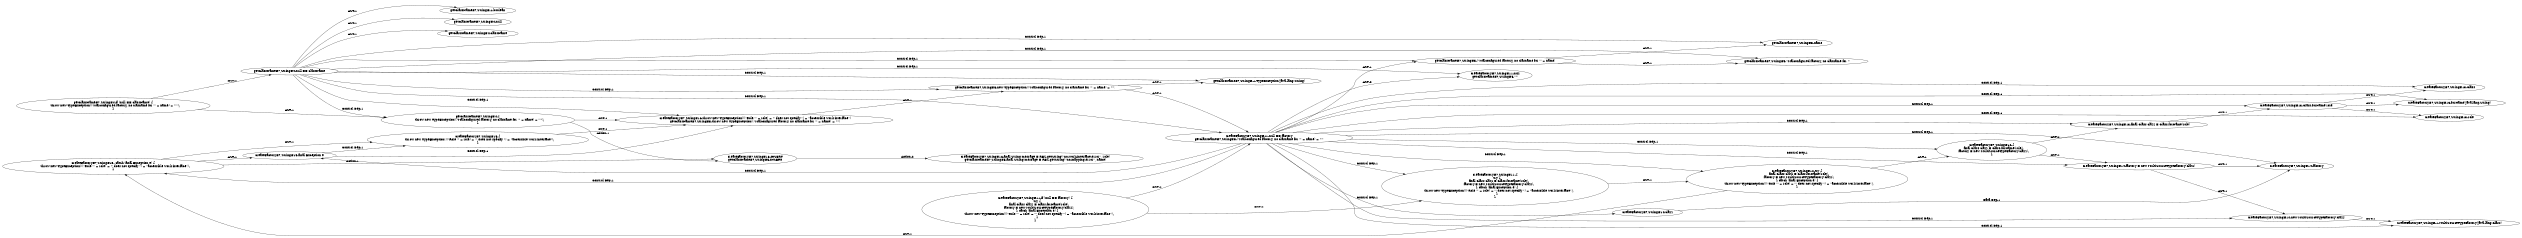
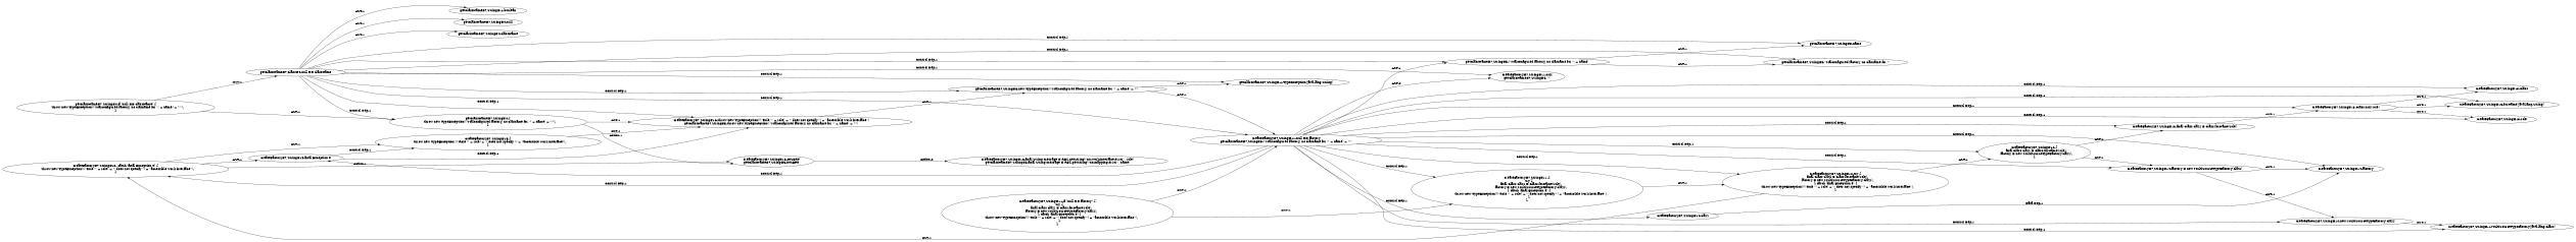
  digraph {
    rankdir=LR
    node [shape=ellipse]
    n1 [label="createFactory#?,String#16:INSERT\ngetClassName#?,String#5:INSERT"]
    n2 [label="createFactory#?,String#16:final String message = REZ.getString(\"no-work-interface.error\", role)\ngetClassName#?,String#5:final String message = REZ.getString(\"no-mapping.error\", name)"]
    n3 [label="createFactory#?,String#15: catch (final Exception e) \{\n    throw new TypeException(((\"Role '\" + role) + \"' does not specify \") + \"accessible work interface\");\n\}"]
    n4 [label="createFactory#?,String#15:final Exception e"]
    n5 [label="createFactory#?,String#15:\{\n    throw new TypeException(((\"Role '\" + role) + \"' does not specify \") + \"accessible work interface\");\n\}"]
    n6 [label="createFactory#?,String#16:throw new TypeException(((\"Role '\" + role) + \"' does not specify \") + \"accessible work interface\")\ngetClassName#?,String#5:throw new TypeException((\"Malconfigured factory, no clasname for '\" + name) + \"'\")"]
    n7 [label="createFactory#?,String#11:null == factory\ngetClassName#?,String#5:(\"Malconfigured factory, no clasname for '\" + name) + \"'\""]
    n8 [label="createFactory#?,String#11:null\ngetClassName#?,String#5:\"'\""]
    n9 [label="createFactory#?,String#11:\{\n    try \{\n        final Class clazz = Class.forName(role);\n        factory = new MultiSourceTypeFactory(clazz);\n    \} catch (final Exception e) \{\n        throw new TypeException(((\"Role '\" + role) + \"' does not specify \") + \"accessible work interface\");\n    \}\n\}"]
    n10 [label="createFactory#?,String#12:try \{\n    final Class clazz = Class.forName(role);\n    factory = new MultiSourceTypeFactory(clazz);\n\} catch (final Exception e) \{\n    throw new TypeException(((\"Role '\" + role) + \"' does not specify \") + \"accessible work interface\");\n\}"]
    n11 [label="createFactory#?,String#12:\{\n    final Class clazz = Class.forName(role);\n    factory = new MultiSourceTypeFactory(clazz);\n\}"]
    n12 [label="createFactory#?,String#13:final Class clazz = Class.forName(role)"]
-   n13 [label="createFactory#?,String#13:Class.forName(role)"]
+   n13 [label="createFactory#?,String#13:Class.null(role)"]
    n14 [label="createFactory#?,String#13:forName(java.lang.String)"]
    n15 [label="createFactory#?,String#13:Class"]
    n16 [label="createFactory#?,String#13:role"]
    n17 [label="createFactory#?,String#14:factory = new MultiSourceTypeFactory(clazz)"]
    n18 [label="createFactory#?,String#14:factory"]
    n19 [label="createFactory#?,String#14:new MultiSourceTypeFactory(clazz)"]
    n20 [label="createFactory#?,String#-1:MultiSourceTypeFactory(java.lang.Class)"]
    n21 [label="createFactory#?,String#14:clazz"]
    n22 [label="getClassName#?,String#5:(\"Malconfigured factory, no clasname for '\" + name)"]
    n23 [label="getClassName#?,String#5:name"]
    n24 [label="getClassName#?,String#5:\"Malconfigured factory, no clasname for '\""]
    n25 [label="createFactory#?,String#11:if (null == factory) \{\n    try \{\n        final Class clazz = Class.forName(role);\n        factory = new MultiSourceTypeFactory(clazz);\n    \} catch (final Exception e) \{\n        throw new TypeException(((\"Role '\" + role) + \"' does not specify \") + \"accessible work interface\");\n    \}\n\}"]
    n26 [label="getClassName#?,String#5:new TypeException((\"Malconfigured factory, no clasname for '\" + name) + \"'\")"]
    n27 [label="getClassName#?,String#-1:TypeException(java.lang.String)"]
    n28 [label="getClassName#?,String#4:\{\n    throw new TypeException((\"Malconfigured factory, no clasname for '\" + name) + \"'\");\n\}"]
    n29 [label="getClassName#?,String#-1:boolean"]
    n30 [label="getClassName#?,String#4:null"]
-   n31 [label="getClassName#?,String#4:null == className"]
+   n31 [label="getClassName#?,Class#4:null == className"]
    n32 [label="getClassName#?,String#4:className"]
    n33 [label="getClassName#?,String#4:if (null == className) \{\n    throw new TypeException((\"Malconfigured factory, no clasname for '\" + name) + \"'\");\n\}"]
    n1 -> n2 [label="Action:2"]
    n3 -> n1 [label="Action:1"]
    n3 -> n4 [label="AST:1"]
    n3 -> n5 [label="AST:1"]
    n4 -> n5 [label="Control Dep:1"]
    n4 -> n6 [label="Control Dep:1"]
    n5 -> n6 [label="AST:1"]
    n6 -> n26 [label="AST:1"]
    n7 -> n3 [label="Control Dep:1"]
    n7 -> n4 [label="Control Dep:1"]
    n7 -> n8 [label="AST:2"]
    n7 -> n9 [label="Control Dep:1"]
    n7 -> n10 [label="Control Dep:1"]
    n7 -> n11 [label="Control Dep:1"]
    n7 -> n12 [label="Control Dep:1"]
    n7 -> n13 [label="Control Dep:1"]
    n7 -> n14 [label="Control Dep:1"]
    n7 -> n15 [label="Control Dep:1"]
    n7 -> n16 [label="Control Dep:1"]
    n7 -> n17 [label="Control Dep:1"]
    n7 -> n18 [label="Control Dep:1"]
    n7 -> n19 [label="Control Dep:1"]
    n7 -> n20 [label="Control Dep:1"]
    n7 -> n21 [label="Control Dep:1"]
    n7 -> n22 [label="AST:1"]
    n9 -> n10 [label="AST:1"]
    n10 -> n3 [label="AST:1"]
    n10 -> n11 [label="AST:1"]
    n11 -> n12 [label="AST:1"]
    n11 -> n17 [label="AST:1"]
    n12 -> n13 [label="AST:1"]
    n13 -> n14 [label="AST:1"]
    n13 -> n15 [label="AST:1"]
    n13 -> n16 [label="AST:1"]
    n17 -> n18 [label="AST:1"]
    n17 -> n19 [label="AST:1"]
    n19 -> n20 [label="AST:1"]
    n21 -> n18 [label="Data Dep:1"]
    n22 -> n23 [label="AST:1"]
    n22 -> n24 [label="AST:1"]
    n25 -> n7 [label="AST:1"]
    n25 -> n9 [label="AST:1"]
    n26 -> n7 [label="AST:1"]
    n26 -> n27 [label="AST:1"]
    n28 -> n1 [label="Action:1"]
    n28 -> n6 [label="AST:1"]
    n31 -> n6 [label="Control Dep:1"]
    n31 -> n7 [label="Control Dep:1"]
    n31 -> n8 [label="Control Dep:1"]
    n31 -> n22 [label="Control Dep:1"]
    n31 -> n23 [label="Control Dep:1"]
    n31 -> n24 [label="Control Dep:1"]
    n31 -> n26 [label="Control Dep:1"]
    n31 -> n27 [label="Control Dep:1"]
    n31 -> n28 [label="Control Dep:1"]
    n31 -> n29 [label="AST:1"]
    n31 -> n30 [label="AST:1"]
    n31 -> n32 [label="AST:1"]
    n33 -> n28 [label="AST:1"]
    n33 -> n31 [label="AST:1"]
  }
